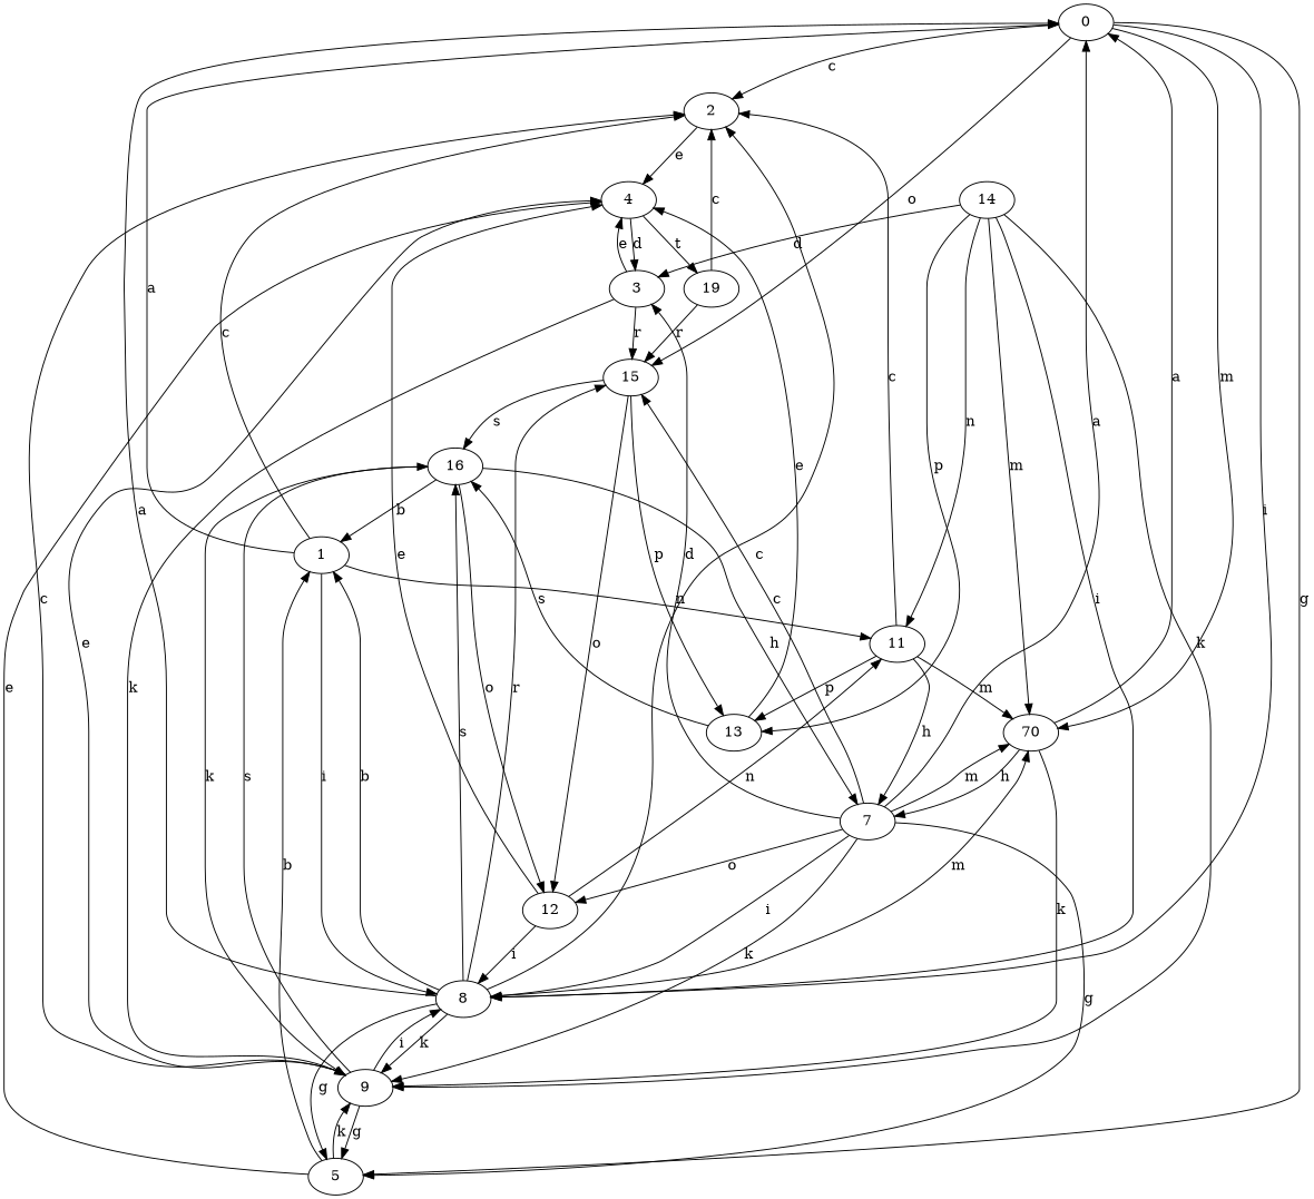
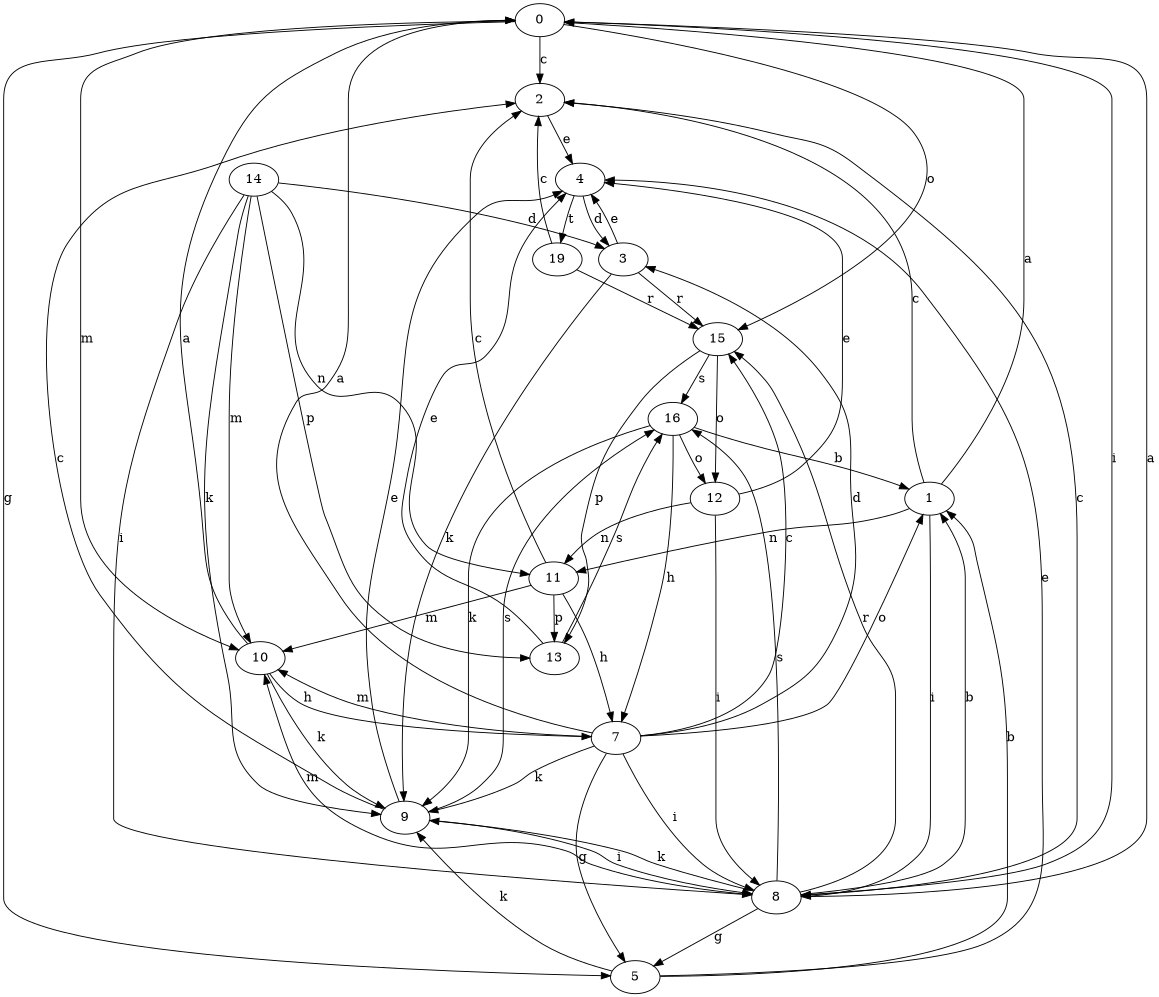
  strict digraph {
    0
    2
    5
    8
-   10 [label=70]
+   10
    15
    4
    1
    9
    16
    7
    12
    11
    13
    3
    19
    14
    0 -> 2 [label=c]
    0 -> 5 [label=g]
    0 -> 8 [label=i]
    0 -> 10 [label=m]
    0 -> 15 [label=o]
    2 -> 4 [label=e]
    5 -> 4 [label=e]
    5 -> 1 [label=b]
    5 -> 9 [label=k]
    8 -> 0 [label=a]
    8 -> 2 [label=c]
    8 -> 5 [label=g]
    8 -> 10 [label=m]
    8 -> 15 [label=r]
    8 -> 1 [label=b]
    8 -> 9 [label=k]
    8 -> 16 [label=s]
    10 -> 0 [label=a]
    10 -> 9 [label=k]
    10 -> 7 [label=h]
    15 -> 16 [label=s]
    15 -> 12 [label=o]
    15 -> 13 [label=p]
    4 -> 3 [label=d]
    4 -> 19 [label=t]
    1 -> 0 [label=a]
    1 -> 2 [label=c]
    1 -> 8 [label=i]
    1 -> 11 [label=n]
    9 -> 2 [label=c]
-   9 -> 5 [label=g]
    9 -> 8 [label=i]
    9 -> 4 [label=e]
    9 -> 16 [label=s]
    16 -> 1 [label=b]
    16 -> 9 [label=k]
    16 -> 7 [label=h]
    16 -> 12 [label=o]
    7 -> 0 [label=a]
    7 -> 5 [label=g]
    7 -> 8 [label=i]
    7 -> 10 [label=m]
    7 -> 15 [label=c]
    7 -> 9 [label=k]
-   7 -> 12 [label=o]
+   7 -> 1 [label=o]
    7 -> 3 [label=d]
    12 -> 8 [label=i]
    12 -> 4 [label=e]
    12 -> 11 [label=n]
    11 -> 2 [label=c]
    11 -> 10 [label=m]
    11 -> 7 [label=h]
    11 -> 13 [label=p]
    13 -> 4 [label=e]
    13 -> 16 [label=s]
    3 -> 15 [label=r]
    3 -> 4 [label=e]
    3 -> 9 [label=k]
    19 -> 2 [label=c]
    19 -> 15 [label=r]
    14 -> 8 [label=i]
    14 -> 10 [label=m]
    14 -> 9 [label=k]
    14 -> 11 [label=n]
    14 -> 13 [label=p]
    14 -> 3 [label=d]
  }
